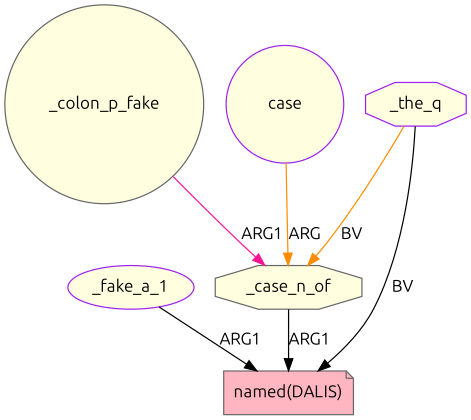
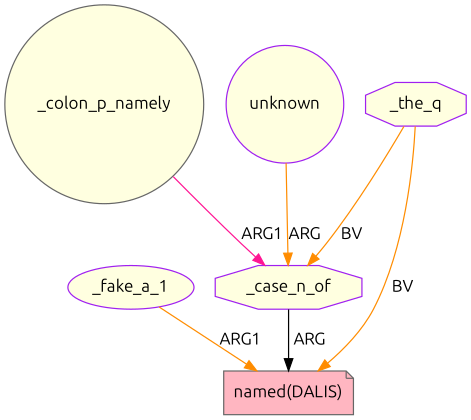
  digraph {
    fontname=Ubuntu
    node [color=purple fillcolor=lightyellow fontname=Ubuntu shape=circle style=filled]
    edge [color=darkorange fontname=Ubuntu]
    _fake_a_1 [shape=ellipse]
    "named(DALIS)" [color=gray40 fillcolor=lightpink shape=note]
-   _colon_p_namely [color=gray40 label=_colon_p_fake]
-   _case_n_of [color=gray40 shape=octagon]
-   unknown [label=case]
+   _colon_p_namely [color=gray40]
+   _case_n_of [shape=octagon]
+   unknown
    _the_q [shape=octagon]
-   _fake_a_1 -> "named(DALIS)" [color=black label=ARG1]
+   _fake_a_1 -> "named(DALIS)" [label=ARG1]
    _colon_p_namely -> _case_n_of [color=deeppink label=ARG1]
-   _case_n_of -> "named(DALIS)" [color=black label=ARG1]
+   _case_n_of -> "named(DALIS)" [color=black label=ARG]
    unknown -> _case_n_of [label=ARG]
-   _the_q -> "named(DALIS)" [color=black label=BV]
+   _the_q -> "named(DALIS)" [label=BV]
    _the_q -> _case_n_of [label=BV]
  }
